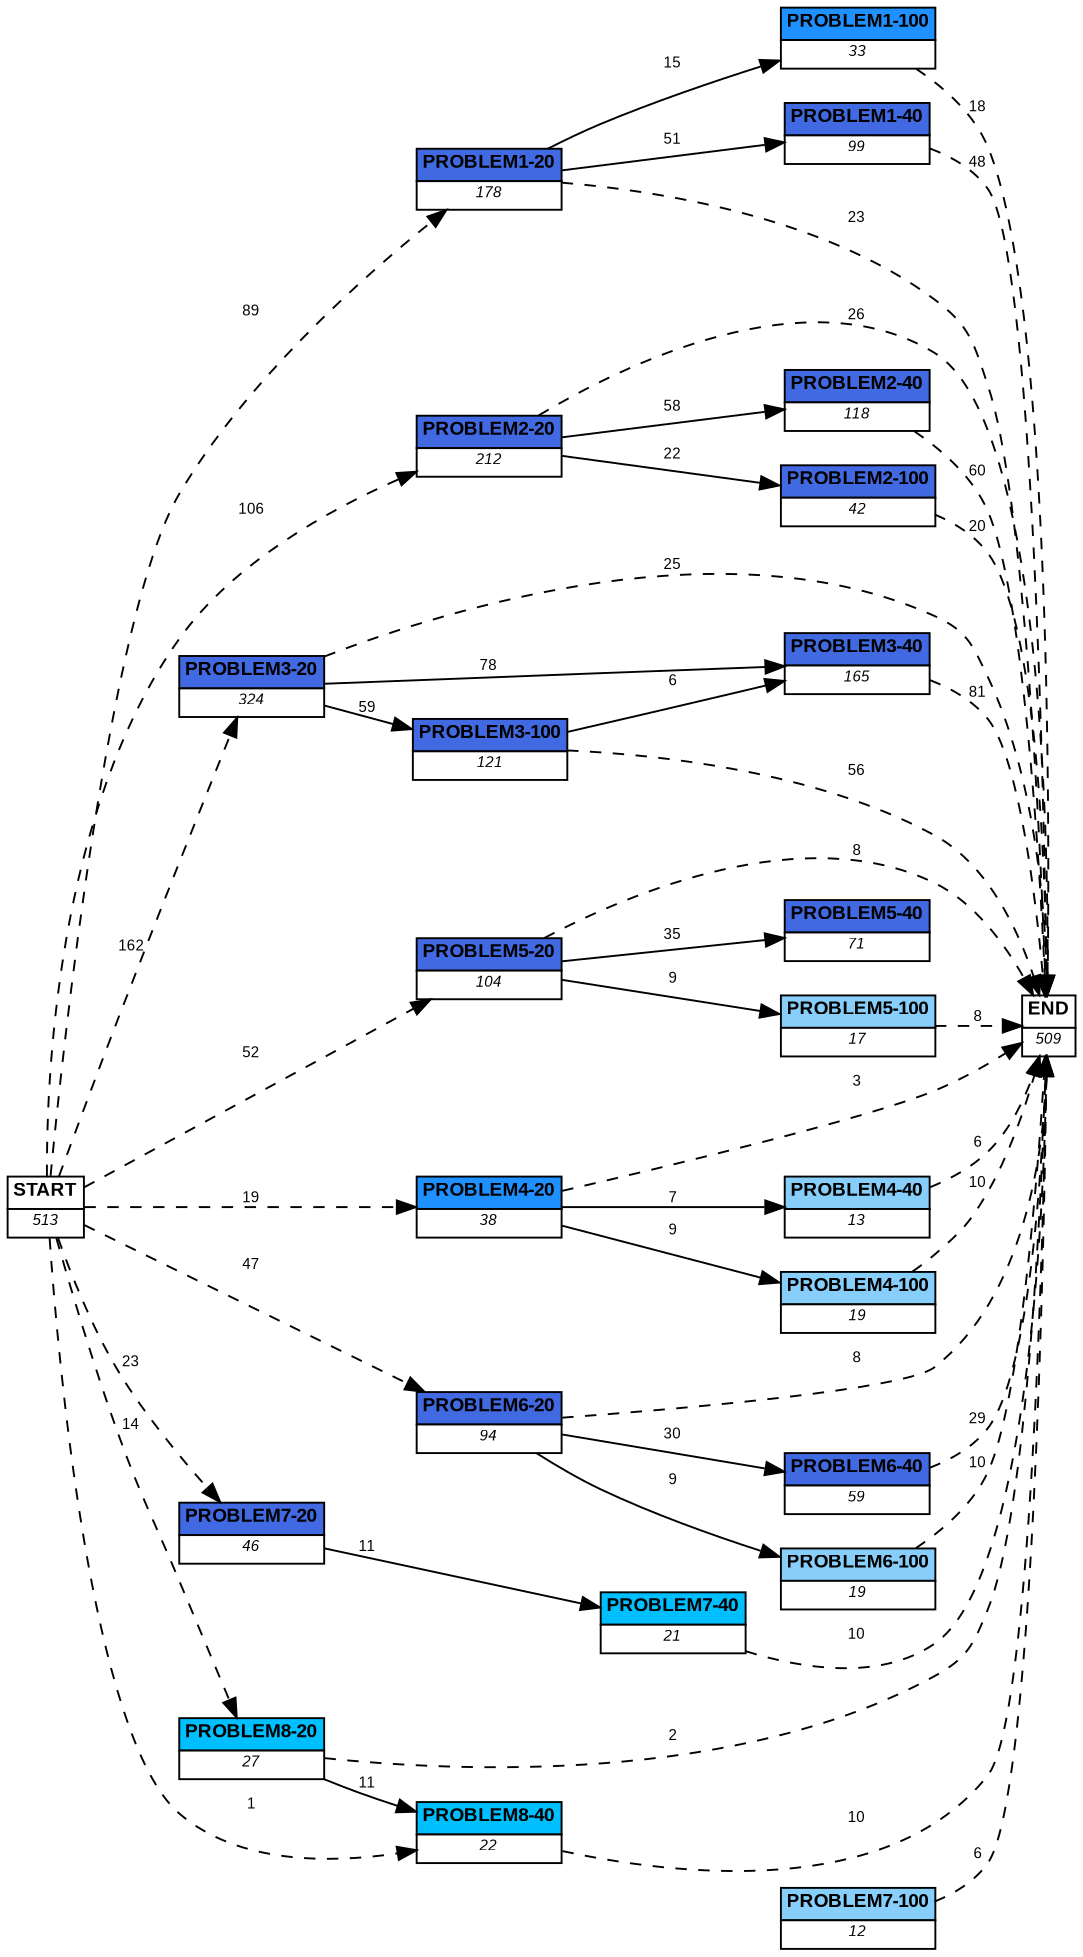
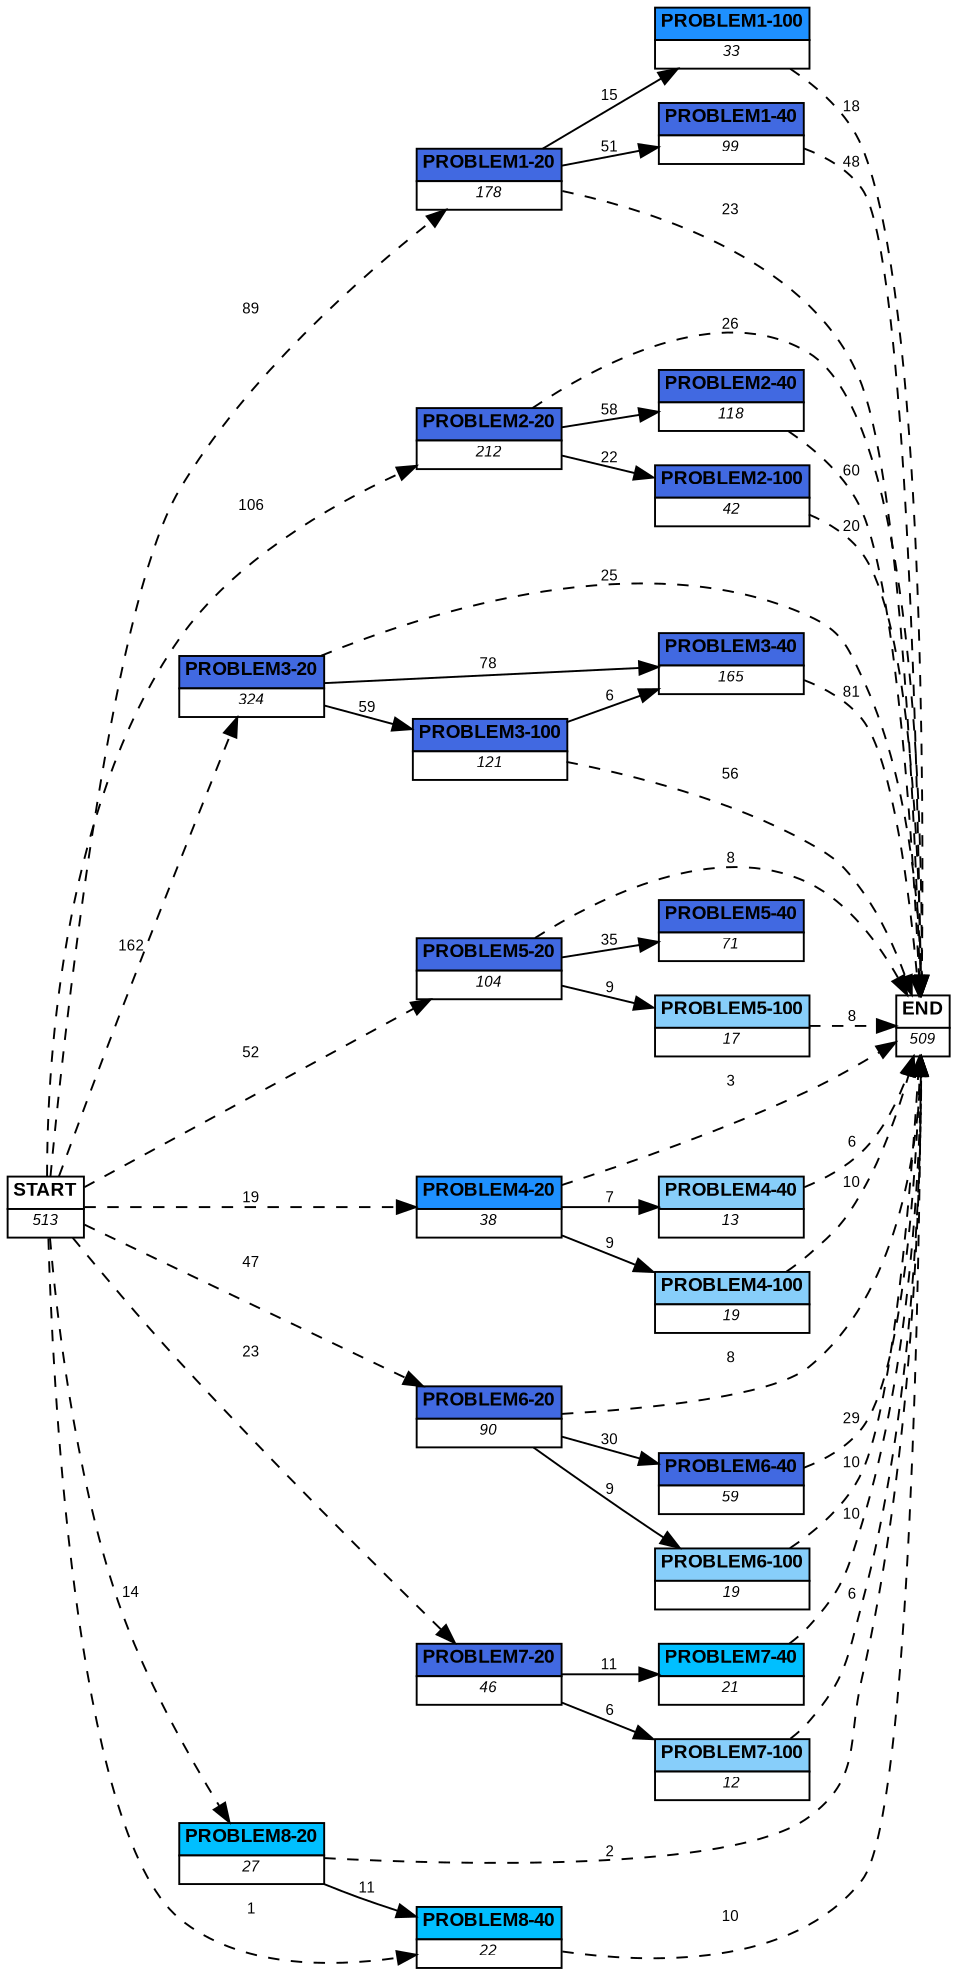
  digraph {
    rankdir=LR
    node [shape=plain]
    edge [fontname=Arial fontsize=8 labelfloat=false style=dashed]
    n1 [label=<<table border="0" cellborder="1" cellspacing="0"><tr><td bgcolor="royalblue"><FONT face="Arial" POINT-SIZE="10"><b>PROBLEM1-20</b></FONT></td></tr><tr><td bgcolor="white"><FONT face="Arial" POINT-SIZE="8"><i>178</i></FONT></td></tr></table>>]
    n2 [label=<<table border="0" cellborder="1" cellspacing="0"><tr><td bgcolor="dodgerblue"><FONT face="Arial" POINT-SIZE="10"><b>PROBLEM1-100</b></FONT></td></tr><tr><td bgcolor="white"><FONT face="Arial" POINT-SIZE="8"><i>33</i></FONT></td></tr></table>>]
    n3 [label=<<table border="0" cellborder="1" cellspacing="0"><tr><td bgcolor="royalblue"><FONT face="Arial" POINT-SIZE="10"><b>PROBLEM1-40</b></FONT></td></tr><tr><td bgcolor="white"><FONT face="Arial" POINT-SIZE="8"><i>99</i></FONT></td></tr></table>>]
    n4 [label=<<table border="0" cellborder="1" cellspacing="0"><tr><td bgcolor="white"><FONT face="Arial" POINT-SIZE="10"><b>END</b></FONT></td></tr><tr><td bgcolor="white"><FONT face="Arial" POINT-SIZE="8"><i>509</i></FONT></td></tr></table>>]
    n5 [label=<<table border="0" cellborder="1" cellspacing="0"><tr><td bgcolor="royalblue"><FONT face="Arial" POINT-SIZE="10"><b>PROBLEM2-20</b></FONT></td></tr><tr><td bgcolor="white"><FONT face="Arial" POINT-SIZE="8"><i>212</i></FONT></td></tr></table>>]
    n6 [label=<<table border="0" cellborder="1" cellspacing="0"><tr><td bgcolor="royalblue"><FONT face="Arial" POINT-SIZE="10"><b>PROBLEM2-40</b></FONT></td></tr><tr><td bgcolor="white"><FONT face="Arial" POINT-SIZE="8"><i>118</i></FONT></td></tr></table>>]
    n7 [label=<<table border="0" cellborder="1" cellspacing="0"><tr><td bgcolor="royalblue"><FONT face="Arial" POINT-SIZE="10"><b>PROBLEM2-100</b></FONT></td></tr><tr><td bgcolor="white"><FONT face="Arial" POINT-SIZE="8"><i>42</i></FONT></td></tr></table>>]
    n8 [label=<<table border="0" cellborder="1" cellspacing="0"><tr><td bgcolor="royalblue"><FONT face="Arial" POINT-SIZE="10"><b>PROBLEM3-20</b></FONT></td></tr><tr><td bgcolor="white"><FONT face="Arial" POINT-SIZE="8"><i>324</i></FONT></td></tr></table>>]
    n9 [label=<<table border="0" cellborder="1" cellspacing="0"><tr><td bgcolor="royalblue"><FONT face="Arial" POINT-SIZE="10"><b>PROBLEM3-40</b></FONT></td></tr><tr><td bgcolor="white"><FONT face="Arial" POINT-SIZE="8"><i>165</i></FONT></td></tr></table>>]
    n10 [label=<<table border="0" cellborder="1" cellspacing="0"><tr><td bgcolor="royalblue"><FONT face="Arial" POINT-SIZE="10"><b>PROBLEM3-100</b></FONT></td></tr><tr><td bgcolor="white"><FONT face="Arial" POINT-SIZE="8"><i>121</i></FONT></td></tr></table>>]
    n11 [label=<<table border="0" cellborder="1" cellspacing="0"><tr><td bgcolor="royalblue"><FONT face="Arial" POINT-SIZE="10"><b>PROBLEM5-20</b></FONT></td></tr><tr><td bgcolor="white"><FONT face="Arial" POINT-SIZE="8"><i>104</i></FONT></td></tr></table>>]
    n12 [label=<<table border="0" cellborder="1" cellspacing="0"><tr><td bgcolor="royalblue"><FONT face="Arial" POINT-SIZE="10"><b>PROBLEM5-40</b></FONT></td></tr><tr><td bgcolor="white"><FONT face="Arial" POINT-SIZE="8"><i>71</i></FONT></td></tr></table>>]
    n13 [label=<<table border="0" cellborder="1" cellspacing="0"><tr><td bgcolor="lightskyblue"><FONT face="Arial" POINT-SIZE="10"><b>PROBLEM5-100</b></FONT></td></tr><tr><td bgcolor="white"><FONT face="Arial" POINT-SIZE="8"><i>17</i></FONT></td></tr></table>>]
    n14 [label=<<table border="0" cellborder="1" cellspacing="0"><tr><td bgcolor="dodgerblue"><FONT face="Arial" POINT-SIZE="10"><b>PROBLEM4-20</b></FONT></td></tr><tr><td bgcolor="white"><FONT face="Arial" POINT-SIZE="8"><i>38</i></FONT></td></tr></table>>]
    n15 [label=<<table border="0" cellborder="1" cellspacing="0"><tr><td bgcolor="lightskyblue"><FONT face="Arial" POINT-SIZE="10"><b>PROBLEM4-40</b></FONT></td></tr><tr><td bgcolor="white"><FONT face="Arial" POINT-SIZE="8"><i>13</i></FONT></td></tr></table>>]
    n16 [label=<<table border="0" cellborder="1" cellspacing="0"><tr><td bgcolor="lightskyblue"><FONT face="Arial" POINT-SIZE="10"><b>PROBLEM4-100</b></FONT></td></tr><tr><td bgcolor="white"><FONT face="Arial" POINT-SIZE="8"><i>19</i></FONT></td></tr></table>>]
-   n17 [label=<<table border="0" cellborder="1" cellspacing="0"><tr><td bgcolor="royalblue"><FONT face="Arial" POINT-SIZE="10"><b>PROBLEM6-20</b></FONT></td></tr><tr><td bgcolor="white"><FONT face="Arial" POINT-SIZE="8"><i>94</i></FONT></td></tr></table>>]
+   n17 [label=<<table border="0" cellborder="1" cellspacing="0"><tr><td bgcolor="royalblue"><FONT face="Arial" POINT-SIZE="10"><b>PROBLEM6-20</b></FONT></td></tr><tr><td bgcolor="white"><FONT face="Arial" POINT-SIZE="8"><i>90</i></FONT></td></tr></table>>]
    n18 [label=<<table border="0" cellborder="1" cellspacing="0"><tr><td bgcolor="royalblue"><FONT face="Arial" POINT-SIZE="10"><b>PROBLEM6-40</b></FONT></td></tr><tr><td bgcolor="white"><FONT face="Arial" POINT-SIZE="8"><i>59</i></FONT></td></tr></table>>]
    n19 [label=<<table border="0" cellborder="1" cellspacing="0"><tr><td bgcolor="lightskyblue"><FONT face="Arial" POINT-SIZE="10"><b>PROBLEM6-100</b></FONT></td></tr><tr><td bgcolor="white"><FONT face="Arial" POINT-SIZE="8"><i>19</i></FONT></td></tr></table>>]
    n20 [label=<<table border="0" cellborder="1" cellspacing="0"><tr><td bgcolor="royalblue"><FONT face="Arial" POINT-SIZE="10"><b>PROBLEM7-20</b></FONT></td></tr><tr><td bgcolor="white"><FONT face="Arial" POINT-SIZE="8"><i>46</i></FONT></td></tr></table>>]
    n21 [label=<<table border="0" cellborder="1" cellspacing="0"><tr><td bgcolor="deepskyblue"><FONT face="Arial" POINT-SIZE="10"><b>PROBLEM7-40</b></FONT></td></tr><tr><td bgcolor="white"><FONT face="Arial" POINT-SIZE="8"><i>21</i></FONT></td></tr></table>>]
    n22 [label=<<table border="0" cellborder="1" cellspacing="0"><tr><td bgcolor="lightskyblue"><FONT face="Arial" POINT-SIZE="10"><b>PROBLEM7-100</b></FONT></td></tr><tr><td bgcolor="white"><FONT face="Arial" POINT-SIZE="8"><i>12</i></FONT></td></tr></table>>]
    n23 [label=<<table border="0" cellborder="1" cellspacing="0"><tr><td bgcolor="deepskyblue"><FONT face="Arial" POINT-SIZE="10"><b>PROBLEM8-20</b></FONT></td></tr><tr><td bgcolor="white"><FONT face="Arial" POINT-SIZE="8"><i>27</i></FONT></td></tr></table>>]
    n24 [label=<<table border="0" cellborder="1" cellspacing="0"><tr><td bgcolor="deepskyblue"><FONT face="Arial" POINT-SIZE="10"><b>PROBLEM8-40</b></FONT></td></tr><tr><td bgcolor="white"><FONT face="Arial" POINT-SIZE="8"><i>22</i></FONT></td></tr></table>>]
    n25 [label=<<table border="0" cellborder="1" cellspacing="0"><tr><td bgcolor="white"><FONT face="Arial" POINT-SIZE="10"><b>START</b></FONT></td></tr><tr><td bgcolor="white"><FONT face="Arial" POINT-SIZE="8"><i>513</i></FONT></td></tr></table>>]
    n1 -> n2 [label=15 style=""]
    n1 -> n3 [label=51 style=""]
    n1 -> n4 [label=23]
    n2 -> n4 [label=18]
    n3 -> n4 [label=48]
    n5 -> n4 [label=26]
    n5 -> n6 [label=58 style=""]
    n5 -> n7 [label=22 style=""]
    n6 -> n4 [label=60]
    n7 -> n4 [label=20]
    n8 -> n4 [label=25]
    n8 -> n9 [label=78 style=""]
    n8 -> n10 [label=59 style=""]
    n9 -> n4 [label=81]
    n10 -> n4 [label=56]
    n10 -> n9 [label=6 style=""]
    n11 -> n4 [label=8]
    n11 -> n12 [label=35 style=""]
    n11 -> n13 [label=9 style=""]
    n13 -> n4 [label=8]
    n14 -> n4 [label=3]
    n14 -> n15 [label=7 style=""]
    n14 -> n16 [label=9 style=""]
    n15 -> n4 [label=6]
    n16 -> n4 [label=10]
    n17 -> n4 [label=8]
    n17 -> n18 [label=30 style=""]
    n17 -> n19 [label=9 style=""]
    n18 -> n4 [label=29]
    n19 -> n4 [label=10]
    n20 -> n21 [label=11 style=""]
+   n20 -> n22 [label=6 style=""]
    n21 -> n4 [label=10]
    n22 -> n4 [label=6]
    n23 -> n4 [label=2]
    n23 -> n24 [label=11 style=""]
    n24 -> n4 [label=10]
    n25 -> n1 [label=89]
    n25 -> n5 [label=106]
    n25 -> n8 [label=162]
    n25 -> n11 [label=52]
    n25 -> n14 [label=19]
    n25 -> n17 [label=47]
    n25 -> n20 [label=23]
    n25 -> n23 [label=14]
    n25 -> n24 [label=1]
  }
